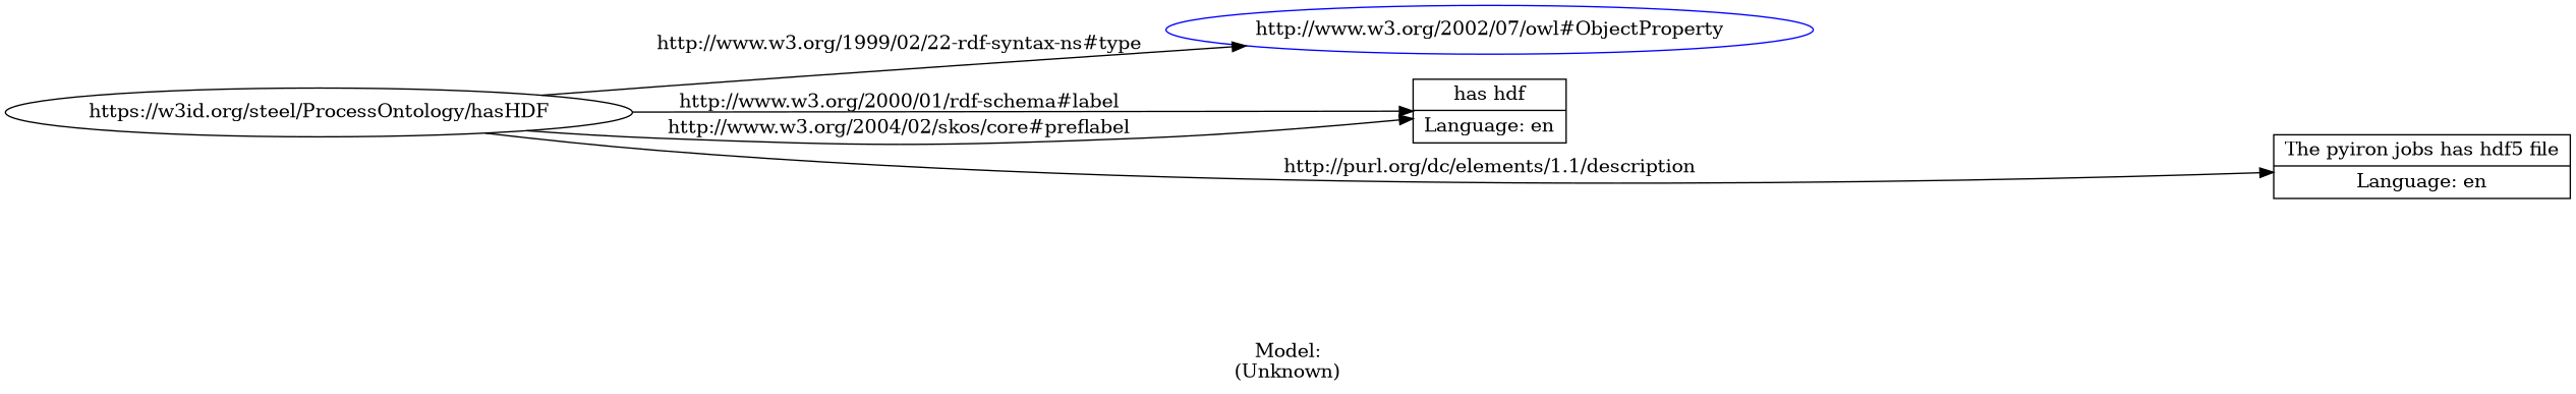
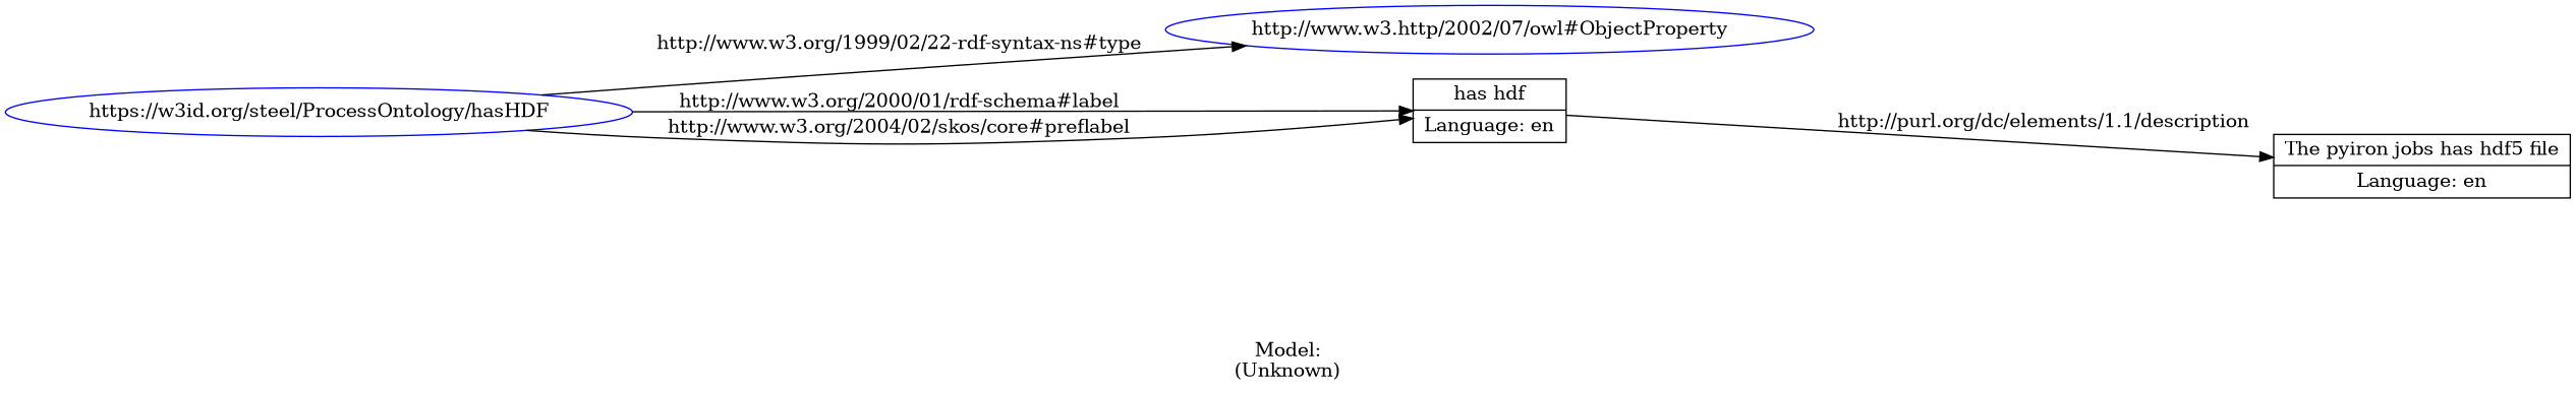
  digraph {
    label="\n\nModel:\n(Unknown)"
    rankdir=LR
    node [shape=ellipse]
-   n1 [color=black label="https://w3id.org/steel/ProcessOntology/hasHDF"]
-   n2 [color=blue label="http://www.w3.org/2002/07/owl#ObjectProperty"]
+   n1 [color=blue label="https://w3id.org/steel/ProcessOntology/hasHDF"]
+   n2 [color=blue label="http://www.w3.http/2002/07/owl#ObjectProperty"]
    n3 [label="has hdf|Language: en" shape=record]
    n4 [label="The pyiron jobs has hdf5 file|Language: en" shape=record]
    n1 -> n2 [label="http://www.w3.org/1999/02/22-rdf-syntax-ns#type"]
    n1 -> n3 [label="http://www.w3.org/2000/01/rdf-schema#label"]
    n1 -> n3 [label="http://www.w3.org/2004/02/skos/core#preflabel"]
-   n1 -> n4 [label="http://purl.org/dc/elements/1.1/description"]
+   n3 -> n4 [label="http://purl.org/dc/elements/1.1/description"]
  }
